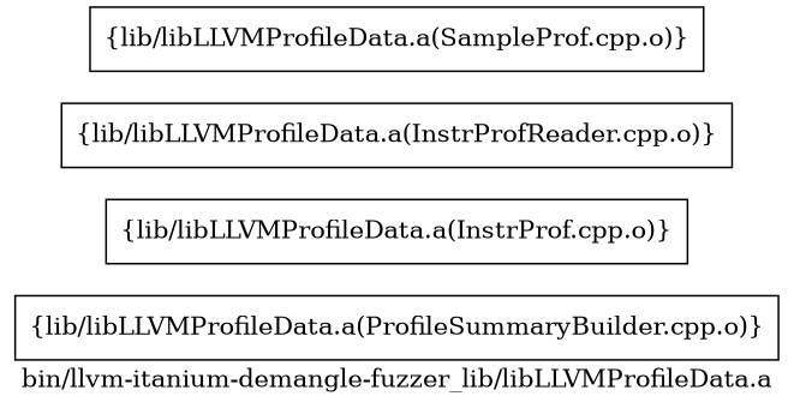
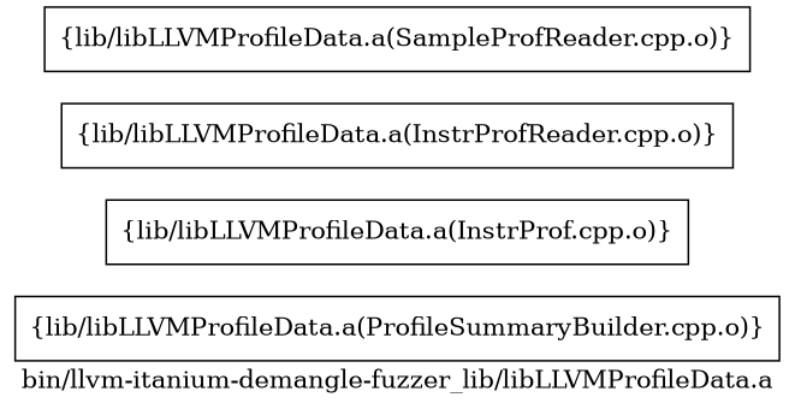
  digraph {
    label="bin/llvm-itanium-demangle-fuzzer_lib/libLLVMProfileData.a"
    rankdir=LR
    node [group=0 shape=box]
    n1 [label="{lib/libLLVMProfileData.a(ProfileSummaryBuilder.cpp.o)}"]
    n2 [label="{lib/libLLVMProfileData.a(InstrProf.cpp.o)}"]
    n3 [label="{lib/libLLVMProfileData.a(InstrProfReader.cpp.o)}"]
-   n4 [label="{lib/libLLVMProfileData.a(SampleProf.cpp.o)}"]
+   n5 [label="{lib/libLLVMProfileData.a(SampleProfReader.cpp.o)}"]
  }
